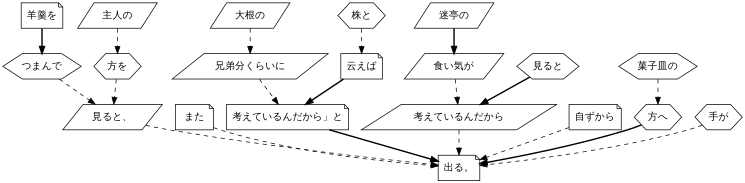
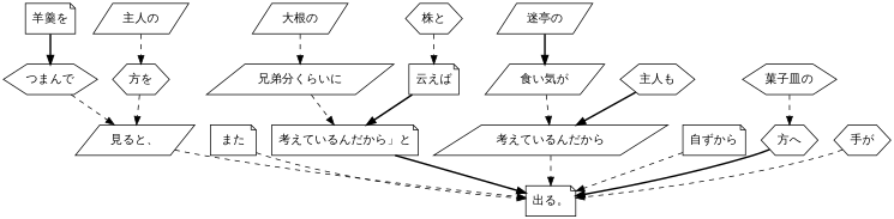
  digraph {
    node [shape=hexagon]
    edge [style=dashed]
    n1 [label="株と"]
    n2 [label="云えば" shape=note]
    n3 [label="考えているんだから」と" shape=note]
    n4 [label="出る。" shape=note]
    n5 [label="大根の" shape=parallelogram]
    n6 [label="兄弟分くらいに" shape=parallelogram]
    n7 [label="また" shape=note]
    n8 [label="羊羹を" shape=note]
    n9 [label="つまんで"]
    n10 [label="見ると、" shape=parallelogram]
    n11 [label="主人の" shape=parallelogram]
    n12 [label="方を"]
-   n13 [label="見ると"]
+   n13 [label="主人も"]
    n14 [label="考えているんだから" shape=parallelogram]
    n15 [label="迷亭の" shape=parallelogram]
    n16 [label="食い気が" shape=parallelogram]
    n17 [label="自ずから" shape=note]
    n18 [label="菓子皿の"]
    n19 [label="方へ"]
    n20 [label="手が"]
    n1 -> n2
    n2 -> n3 [style=bold]
    n3 -> n4 [style=bold]
    n5 -> n6
    n6 -> n3
    n7 -> n4
    n8 -> n9 [style=bold]
    n9 -> n10
    n10 -> n4
    n11 -> n12
    n12 -> n10
    n13 -> n14 [style=bold]
    n14 -> n4
    n15 -> n16 [style=bold]
    n16 -> n14
    n17 -> n4
    n18 -> n19
    n19 -> n4 [style=bold]
    n20 -> n4
  }
